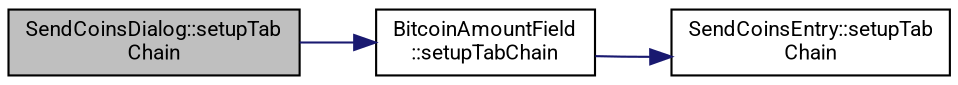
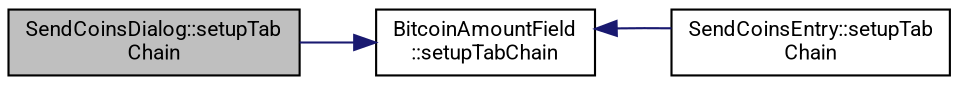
  digraph {
    fontname=Roboto
    rankdir=LR
    node [color=black fillcolor=white fontname=Roboto fontsize=10 shape=record style=filled]
    edge [color=midnightblue fontname=Roboto fontsize=10 labelfontname=Helvetica labelfontsize=10 style=solid]
    n1 [fillcolor=grey75 fontcolor=black height=0.2 label="SendCoinsDialog::setupTab\lChain" width=0.4]
    n2 [height=0.2 label="BitcoinAmountField\l::setupTabChain" width=0.4]
    n3 [height=0.2 label="SendCoinsEntry::setupTab\lChain" width=0.4]
    n1 -> n2
-   n2 -> n3
+   n3 -> n2
  }
